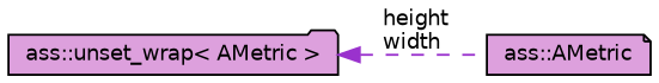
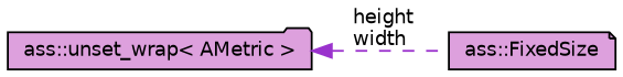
  digraph {
    rankdir=LR
    node [color=black fillcolor=plum fontname=Helvetica fontsize=10 style=filled]
-   n1 [fontcolor=black height=0.2 label="ass::AMetric" shape=note width=0.4]
+   n1 [fontcolor=black height=0.2 label="ass::FixedSize" shape=note width=0.4]
    n2 [height=0.2 label="ass::unset_wrap\< AMetric \>" shape=folder width=0.4]
    n2 -> n1 [color=darkorchid3 dir=back fontname=Helvetica fontsize=10 label=" height\nwidth" labelfontname=Helvetica labelfontsize=10 style=dashed]
  }
